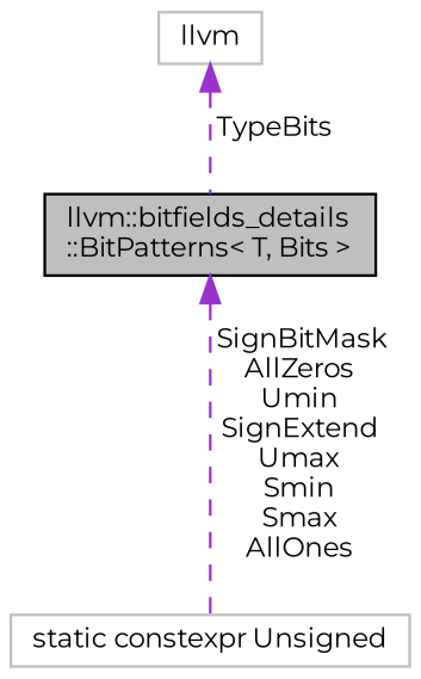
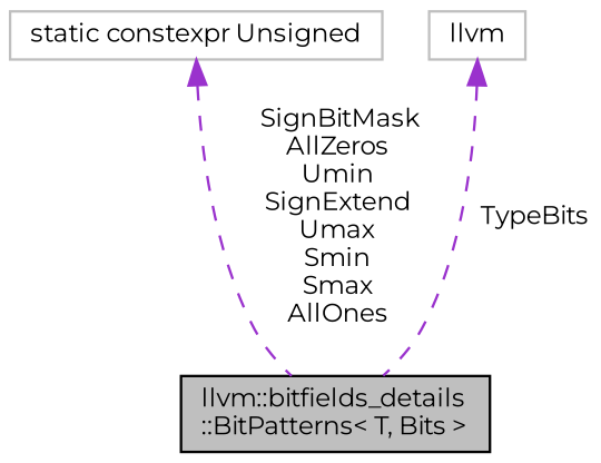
  digraph {
    fontname=Montserrat
    node [color=grey75 fontname=Montserrat fontsize=10 shape=record]
    edge [color=darkorchid3 dir=back fontname=Montserrat fontsize=10 labelfontname=Helvetica labelfontsize=10 style=dashed]
    n1 [color=black fillcolor=grey75 fontcolor=black height=0.2 label="llvm::bitfields_details\l::BitPatterns\< T, Bits \>" style=filled width=0.4]
    n2 [height=0.2 label="static constexpr Unsigned" width=0.4]
    n3 [height=0.2 label=llvm width=0.4]
-   n1 -> n2 [label=" SignBitMask\nAllZeros\nUmin\nSignExtend\nUmax\nSmin\nSmax\nAllOnes"]
+   n2 -> n1 [label=" SignBitMask\nAllZeros\nUmin\nSignExtend\nUmax\nSmin\nSmax\nAllOnes"]
    n3 -> n1 [label=" TypeBits"]
  }
